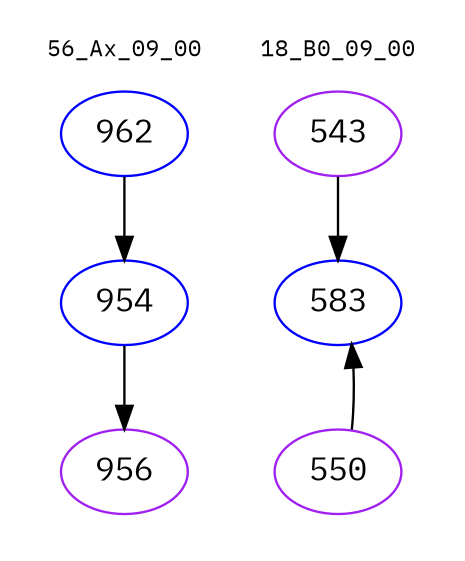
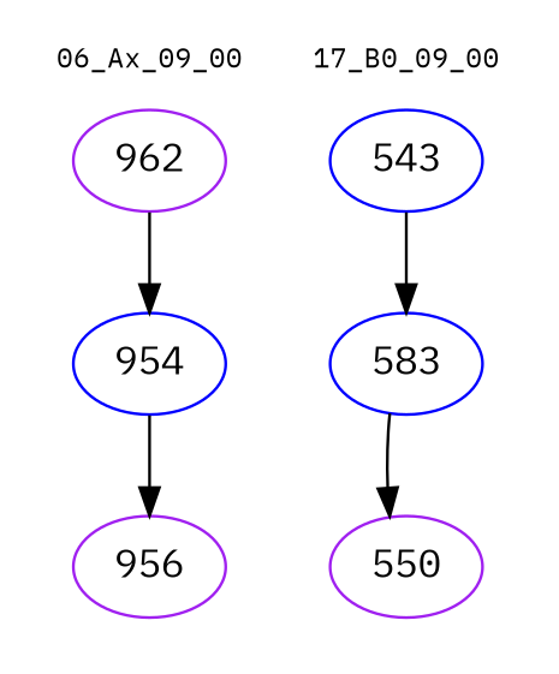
  digraph {
    fontname="IBM Plex Mono"
    node [color=purple fontname="IBM Plex Mono"]
    edge [color=black fontname="IBM Plex Mono"]
-   n1 [color=blue label=962]
+   n1 [label=962]
    n2 [color=blue label=954]
    n3 [label=956]
-   n4 [label=543]
+   n4 [color=blue label=543]
    n5 [color=blue label=583]
    n6 [label=550]
    subgraph cluster_1 {
      color=white
      fontsize=10
-     label="56_Ax_09_00"
+     label="06_Ax_09_00"
      n1
      n2
      n3
    }
    subgraph cluster_2 {
      color=white
      fontsize=10
-     label="18_B0_09_00"
+     label="17_B0_09_00"
      n4
      n5
      n6
    }
    n1 -> n2
    n2 -> n3
    n4 -> n5
-   n6 -> n5
+   n5 -> n6
  }
